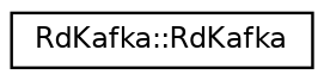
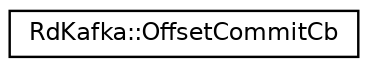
  digraph {
    rankdir=TB
-   n1 [color=black fillcolor=white fontname=Helvetica fontsize=10 height=0.2 label="RdKafka::RdKafka" shape=record style=filled width=0.4]
+   n1 [color=black fillcolor=white fontname=Helvetica fontsize=10 height=0.2 label="RdKafka::OffsetCommitCb" shape=record style=filled width=0.4]
  }
